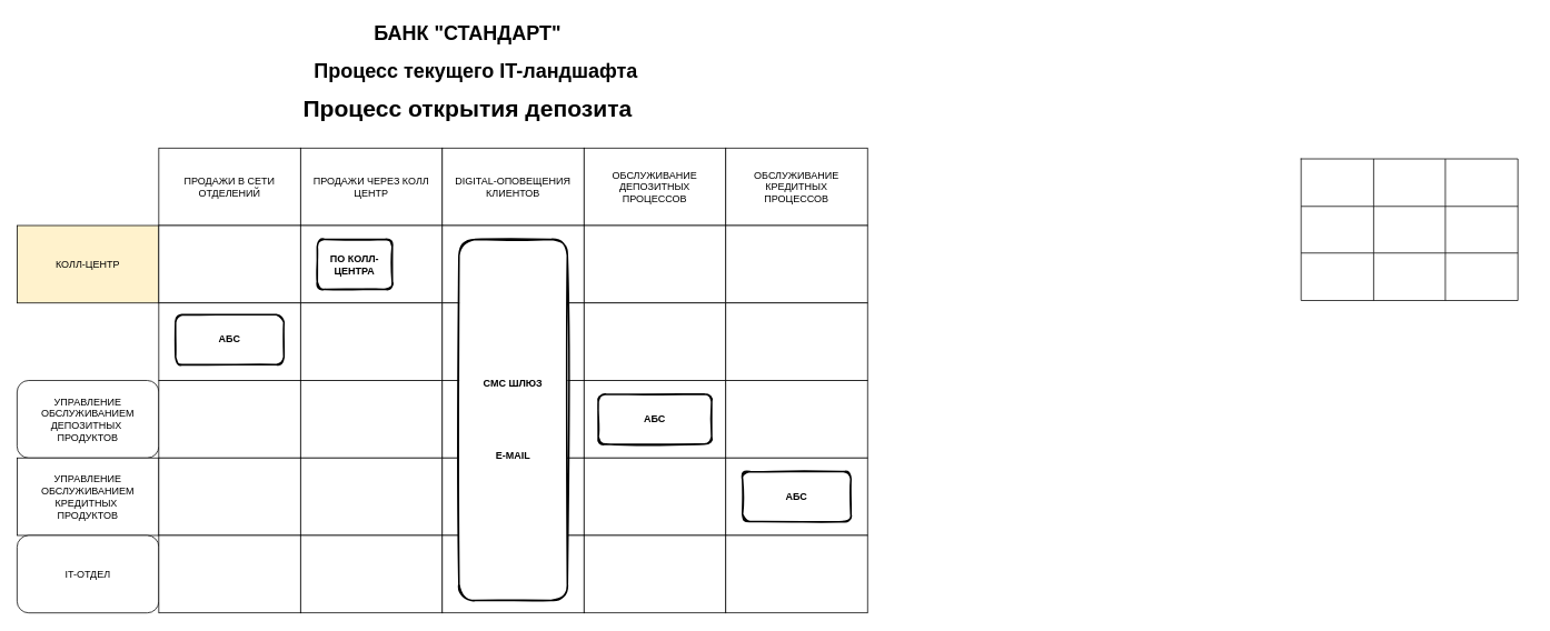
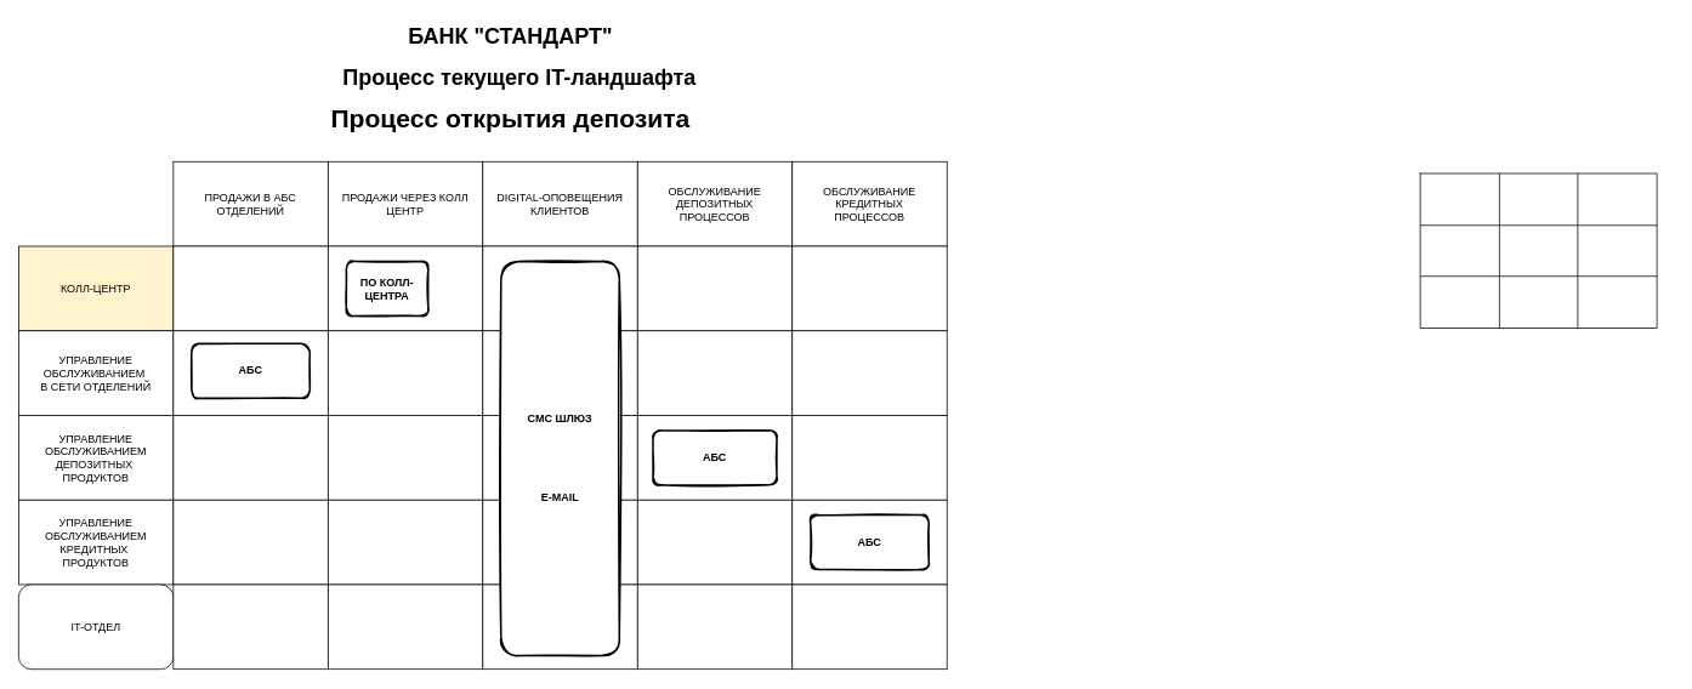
  <mxCell id="0" style=";html=1;" />
  <mxCell id="1" style=";html=1;" parent="0" />
  <mxCell id="2" value="&lt;strong&gt;Процесс текущего IT-ландшафта&lt;/strong&gt;" style="text;strokeColor=none;fillColor=none;html=1;fontSize=24;fontStyle=1;verticalAlign=middle;align=center;" parent="1" vertex="1"><mxGeometry x="250" y="70" width="640" height="30" as="geometry" /></mxCell>
  <mxCell id="3" value="" style="shape=table;startSize=0;container=1;collapsible=0;childLayout=tableLayout;fontSize=16;" parent="1" vertex="1"><mxGeometry x="1560" y="190" width="260" height="170" as="geometry" /></mxCell>
  <mxCell id="4" value="" style="shape=tableRow;horizontal=0;startSize=0;swimlaneHead=0;swimlaneBody=0;strokeColor=inherit;top=0;left=0;bottom=0;right=0;collapsible=0;dropTarget=0;fillColor=none;points=[[0,0.5],[1,0.5]];portConstraint=eastwest;fontSize=16;" parent="3" vertex="1"><mxGeometry width="260" height="57" as="geometry" /></mxCell>
  <mxCell id="5" value="" style="shape=partialRectangle;html=1;whiteSpace=wrap;connectable=0;strokeColor=inherit;overflow=hidden;fillColor=none;top=0;left=0;bottom=0;right=0;pointerEvents=1;fontSize=16;" parent="4" vertex="1"><mxGeometry width="87" height="57" as="geometry"><mxRectangle width="87" height="57" as="alternateBounds" /></mxGeometry></mxCell>
  <mxCell id="6" value="" style="shape=partialRectangle;html=1;whiteSpace=wrap;connectable=0;strokeColor=inherit;overflow=hidden;fillColor=none;top=0;left=0;bottom=0;right=0;pointerEvents=1;fontSize=16;" parent="4" vertex="1"><mxGeometry x="87" width="86" height="57" as="geometry"><mxRectangle width="86" height="57" as="alternateBounds" /></mxGeometry></mxCell>
  <mxCell id="7" value="" style="shape=partialRectangle;html=1;whiteSpace=wrap;connectable=0;strokeColor=inherit;overflow=hidden;fillColor=none;top=0;left=0;bottom=0;right=0;pointerEvents=1;fontSize=16;" parent="4" vertex="1"><mxGeometry x="173" width="87" height="57" as="geometry"><mxRectangle width="87" height="57" as="alternateBounds" /></mxGeometry></mxCell>
  <mxCell id="8" value="" style="shape=tableRow;horizontal=0;startSize=0;swimlaneHead=0;swimlaneBody=0;strokeColor=inherit;top=0;left=0;bottom=0;right=0;collapsible=0;dropTarget=0;fillColor=none;points=[[0,0.5],[1,0.5]];portConstraint=eastwest;fontSize=16;" parent="3" vertex="1"><mxGeometry y="57" width="260" height="56" as="geometry" /></mxCell>
  <mxCell id="9" value="" style="shape=partialRectangle;html=1;whiteSpace=wrap;connectable=0;strokeColor=inherit;overflow=hidden;fillColor=none;top=0;left=0;bottom=0;right=0;pointerEvents=1;fontSize=16;" parent="8" vertex="1"><mxGeometry width="87" height="56" as="geometry"><mxRectangle width="87" height="56" as="alternateBounds" /></mxGeometry></mxCell>
  <mxCell id="10" value="" style="shape=partialRectangle;html=1;whiteSpace=wrap;connectable=0;strokeColor=inherit;overflow=hidden;fillColor=none;top=0;left=0;bottom=0;right=0;pointerEvents=1;fontSize=16;" parent="8" vertex="1"><mxGeometry x="87" width="86" height="56" as="geometry"><mxRectangle width="86" height="56" as="alternateBounds" /></mxGeometry></mxCell>
  <mxCell id="11" value="" style="shape=partialRectangle;html=1;whiteSpace=wrap;connectable=0;strokeColor=inherit;overflow=hidden;fillColor=none;top=0;left=0;bottom=0;right=0;pointerEvents=1;fontSize=16;" parent="8" vertex="1"><mxGeometry x="173" width="87" height="56" as="geometry"><mxRectangle width="87" height="56" as="alternateBounds" /></mxGeometry></mxCell>
  <mxCell id="12" value="" style="shape=tableRow;horizontal=0;startSize=0;swimlaneHead=0;swimlaneBody=0;strokeColor=inherit;top=0;left=0;bottom=0;right=0;collapsible=0;dropTarget=0;fillColor=none;points=[[0,0.5],[1,0.5]];portConstraint=eastwest;fontSize=16;" parent="3" vertex="1"><mxGeometry y="113" width="260" height="57" as="geometry" /></mxCell>
  <mxCell id="13" value="" style="shape=partialRectangle;html=1;whiteSpace=wrap;connectable=0;strokeColor=inherit;overflow=hidden;fillColor=none;top=0;left=0;bottom=0;right=0;pointerEvents=1;fontSize=16;" parent="12" vertex="1"><mxGeometry width="87" height="57" as="geometry"><mxRectangle width="87" height="57" as="alternateBounds" /></mxGeometry></mxCell>
  <mxCell id="14" value="" style="shape=partialRectangle;html=1;whiteSpace=wrap;connectable=0;strokeColor=inherit;overflow=hidden;fillColor=none;top=0;left=0;bottom=0;right=0;pointerEvents=1;fontSize=16;" parent="12" vertex="1"><mxGeometry x="87" width="86" height="57" as="geometry"><mxRectangle width="86" height="57" as="alternateBounds" /></mxGeometry></mxCell>
  <mxCell id="15" value="" style="shape=partialRectangle;html=1;whiteSpace=wrap;connectable=0;strokeColor=inherit;overflow=hidden;fillColor=none;top=0;left=0;bottom=0;right=0;pointerEvents=1;fontSize=16;" parent="12" vertex="1"><mxGeometry x="173" width="87" height="57" as="geometry"><mxRectangle width="87" height="57" as="alternateBounds" /></mxGeometry></mxCell>
  <mxCell id="16" value="" style="shape=partialRectangle;html=1;whiteSpace=wrap;connectable=0;strokeColor=inherit;overflow=hidden;fillColor=none;top=0;left=0;bottom=0;right=0;pointerEvents=1;fontSize=16;" parent="1" vertex="1"><mxGeometry x="1750" y="180" width="87" height="57" as="geometry"><mxRectangle width="87" height="57" as="alternateBounds" /></mxGeometry></mxCell>
  <mxCell id="17" value="" style="shape=partialRectangle;html=1;whiteSpace=wrap;connectable=0;strokeColor=inherit;overflow=hidden;fillColor=none;top=0;left=0;bottom=0;right=0;pointerEvents=1;fontSize=16;" parent="1" vertex="1"><mxGeometry x="1750" y="237" width="87" height="56" as="geometry"><mxRectangle width="87" height="56" as="alternateBounds" /></mxGeometry></mxCell>
  <mxCell id="18" value="" style="shape=partialRectangle;html=1;whiteSpace=wrap;connectable=0;strokeColor=inherit;overflow=hidden;fillColor=none;top=0;left=0;bottom=0;right=0;pointerEvents=1;fontSize=16;" parent="1" vertex="1"><mxGeometry x="1750" y="293" width="87" height="57" as="geometry"><mxRectangle width="87" height="57" as="alternateBounds" /></mxGeometry></mxCell>
- <mxCell id="19" value="ПРОДАЖИ В СЕТИ ОТДЕЛЕНИЙ" style="rounded=0;whiteSpace=wrap;html=1;" parent="1" vertex="1"><mxGeometry x="190" y="177" width="170" height="93" as="geometry" /></mxCell>
+ <mxCell id="19" value="ПРОДАЖИ В АБС ОТДЕЛЕНИЙ" style="rounded=0;whiteSpace=wrap;html=1;" parent="1" vertex="1"><mxGeometry x="190" y="177" width="170" height="93" as="geometry" /></mxCell>
  <mxCell id="20" value="" style="shape=partialRectangle;html=1;whiteSpace=wrap;connectable=0;strokeColor=inherit;overflow=hidden;fillColor=none;top=0;left=0;bottom=0;right=0;pointerEvents=1;fontSize=16;" parent="1" vertex="1"><mxGeometry x="510" y="230" width="87" height="57" as="geometry"><mxRectangle width="87" height="57" as="alternateBounds" /></mxGeometry></mxCell>
  <mxCell id="21" value="" style="shape=partialRectangle;html=1;whiteSpace=wrap;connectable=0;strokeColor=inherit;overflow=hidden;fillColor=none;top=0;left=0;bottom=0;right=0;pointerEvents=1;fontSize=16;" parent="1" vertex="1"><mxGeometry x="510" y="287" width="87" height="56" as="geometry"><mxRectangle width="87" height="56" as="alternateBounds" /></mxGeometry></mxCell>
  <mxCell id="22" value="" style="shape=partialRectangle;html=1;whiteSpace=wrap;connectable=0;strokeColor=inherit;overflow=hidden;fillColor=none;top=0;left=0;bottom=0;right=0;pointerEvents=1;fontSize=16;" parent="1" vertex="1"><mxGeometry x="510" y="343" width="87" height="57" as="geometry"><mxRectangle width="87" height="57" as="alternateBounds" /></mxGeometry></mxCell>
  <mxCell id="23" value="ПРОДАЖИ ЧЕРЕЗ КОЛЛ ЦЕНТР" style="rounded=0;whiteSpace=wrap;html=1;" parent="1" vertex="1"><mxGeometry x="360" y="177" width="170" height="93" as="geometry" /></mxCell>
  <mxCell id="24" value="DIGITAL-ОПОВЕЩЕНИЯ КЛИЕНТОВ" style="rounded=0;whiteSpace=wrap;html=1;" parent="1" vertex="1"><mxGeometry x="530" y="177" width="170" height="93" as="geometry" /></mxCell>
  <mxCell id="25" value="ОБСЛУЖИВАНИЕ ДЕПОЗИТНЫХ&lt;div&gt;ПРОЦЕССОВ&lt;/div&gt;" style="rounded=0;whiteSpace=wrap;html=1;" parent="1" vertex="1"><mxGeometry x="700" y="177" width="170" height="93" as="geometry" /></mxCell>
  <mxCell id="26" value="КОЛЛ-ЦЕНТР" style="rounded=0;whiteSpace=wrap;html=1;fillColor=#fff2cc;" parent="1" vertex="1"><mxGeometry x="20" y="270" width="170" height="93" as="geometry" /></mxCell>
- <mxCell id="28" value="УПРАВЛЕНИЕ ОБСЛУЖИВАНИЕМ ДЕПОЗИТНЫХ&amp;nbsp;&lt;div&gt;ПРОДУКТОВ&lt;/div&gt;" style="whiteSpace=wrap;html=1;rounded=1;" parent="1" vertex="1"><mxGeometry x="20" y="456" width="170" height="93" as="geometry" /></mxCell>
+ <mxCell id="27" value="УПРАВЛЕНИЕ ОБСЛУЖИВАНИЕМ&amp;nbsp;&lt;div&gt;В СЕТИ ОТДЕЛЕНИЙ&lt;/div&gt;" style="rounded=0;whiteSpace=wrap;html=1;" parent="1" vertex="1"><mxGeometry x="20" y="363" width="170" height="93" as="geometry" /></mxCell>
+ <mxCell id="28" value="УПРАВЛЕНИЕ ОБСЛУЖИВАНИЕМ ДЕПОЗИТНЫХ&amp;nbsp;&lt;div&gt;ПРОДУКТОВ&lt;/div&gt;" style="rounded=0;whiteSpace=wrap;html=1;" parent="1" vertex="1"><mxGeometry x="20" y="456" width="170" height="93" as="geometry" /></mxCell>
  <mxCell id="29" value="" style="rounded=0;whiteSpace=wrap;html=1;" parent="1" vertex="1"><mxGeometry x="190" y="270" width="170" height="93" as="geometry" /></mxCell>
  <mxCell id="30" value="" style="rounded=0;whiteSpace=wrap;html=1;" parent="1" vertex="1"><mxGeometry x="360" y="270" width="170" height="93" as="geometry" /></mxCell>
  <mxCell id="31" value="" style="rounded=0;whiteSpace=wrap;html=1;" parent="1" vertex="1"><mxGeometry x="530" y="270" width="170" height="93" as="geometry" /></mxCell>
  <mxCell id="32" value="" style="rounded=0;whiteSpace=wrap;html=1;" parent="1" vertex="1"><mxGeometry x="700" y="270" width="170" height="93" as="geometry" /></mxCell>
  <mxCell id="33" value="" style="rounded=0;whiteSpace=wrap;html=1;" parent="1" vertex="1"><mxGeometry x="190" y="363" width="170" height="93" as="geometry" /></mxCell>
  <mxCell id="34" value="" style="rounded=0;whiteSpace=wrap;html=1;" parent="1" vertex="1"><mxGeometry x="360" y="363" width="170" height="93" as="geometry" /></mxCell>
  <mxCell id="35" value="" style="rounded=0;whiteSpace=wrap;html=1;" parent="1" vertex="1"><mxGeometry x="190" y="456" width="170" height="93" as="geometry" /></mxCell>
  <mxCell id="36" value="" style="rounded=0;whiteSpace=wrap;html=1;" parent="1" vertex="1"><mxGeometry x="360" y="456" width="170" height="93" as="geometry" /></mxCell>
  <mxCell id="37" value="" style="rounded=0;whiteSpace=wrap;html=1;" parent="1" vertex="1"><mxGeometry x="530" y="363" width="170" height="93" as="geometry" /></mxCell>
  <mxCell id="38" value="" style="rounded=0;whiteSpace=wrap;html=1;" parent="1" vertex="1"><mxGeometry x="700" y="363" width="170" height="93" as="geometry" /></mxCell>
  <mxCell id="39" value="" style="rounded=0;whiteSpace=wrap;html=1;" parent="1" vertex="1"><mxGeometry x="530" y="456" width="170" height="93" as="geometry" /></mxCell>
  <mxCell id="40" value="" style="rounded=0;whiteSpace=wrap;html=1;" parent="1" vertex="1"><mxGeometry x="700" y="456" width="170" height="93" as="geometry" /></mxCell>
  <mxCell id="41" value="&lt;b&gt;АБС&lt;/b&gt;" style="rounded=1;whiteSpace=wrap;html=1;strokeWidth=2;fillWeight=4;hachureGap=8;hachureAngle=45;sketch=1;" parent="1" vertex="1"><mxGeometry x="210" y="377" width="130" height="60" as="geometry" /></mxCell>
  <mxCell id="42" value="&lt;b&gt;АБС&lt;/b&gt;" style="rounded=1;whiteSpace=wrap;html=1;strokeWidth=2;fillWeight=4;hachureGap=8;hachureAngle=45;sketch=1;" parent="1" vertex="1"><mxGeometry x="717" y="472.5" width="136" height="60" as="geometry" /></mxCell>
  <mxCell id="43" value="БАНК &quot;СТАНДАРТ&quot;" style="text;strokeColor=none;fillColor=none;html=1;fontSize=24;fontStyle=1;verticalAlign=middle;align=center;" parent="1" vertex="1"><mxGeometry x="510" y="20" width="100" height="40" as="geometry" /></mxCell>
  <mxCell id="44" value="&lt;meta charset=&quot;utf-8&quot;&gt;&lt;h3&gt;Процесс открытия депозита&lt;/h3&gt;" style="text;strokeColor=none;fillColor=none;html=1;fontSize=24;fontStyle=1;verticalAlign=middle;align=center;rotation=0;" parent="1" vertex="1"><mxGeometry x="510" y="110" width="100" height="40" as="geometry" /></mxCell>
  <mxCell id="45" value="УПРАВЛЕНИЕ ОБСЛУЖИВАНИЕМ КРЕДИТНЫХ&amp;nbsp;&lt;div&gt;ПРОДУКТОВ&lt;/div&gt;" style="rounded=0;whiteSpace=wrap;html=1;" parent="1" vertex="1"><mxGeometry x="20" y="549" width="170" height="93" as="geometry" /></mxCell>
  <mxCell id="46" value="" style="rounded=0;whiteSpace=wrap;html=1;" parent="1" vertex="1"><mxGeometry x="190" y="549" width="170" height="93" as="geometry" /></mxCell>
  <mxCell id="47" value="" style="rounded=0;whiteSpace=wrap;html=1;" parent="1" vertex="1"><mxGeometry x="360" y="549" width="170" height="93" as="geometry" /></mxCell>
  <mxCell id="48" value="" style="rounded=0;whiteSpace=wrap;html=1;" parent="1" vertex="1"><mxGeometry x="530" y="549" width="170" height="93" as="geometry" /></mxCell>
  <mxCell id="49" value="" style="rounded=0;whiteSpace=wrap;html=1;" parent="1" vertex="1"><mxGeometry x="700" y="549" width="170" height="93" as="geometry" /></mxCell>
  <mxCell id="50" value="ОБСЛУЖИВАНИЕ КРЕДИТНЫХ&lt;div&gt;ПРОЦЕССОВ&lt;/div&gt;" style="rounded=0;whiteSpace=wrap;html=1;" parent="1" vertex="1"><mxGeometry x="870" y="177" width="170" height="93" as="geometry" /></mxCell>
  <mxCell id="51" value="" style="rounded=0;whiteSpace=wrap;html=1;" parent="1" vertex="1"><mxGeometry x="870" y="270" width="170" height="93" as="geometry" /></mxCell>
  <mxCell id="52" value="" style="rounded=0;whiteSpace=wrap;html=1;" parent="1" vertex="1"><mxGeometry x="870" y="363" width="170" height="93" as="geometry" /></mxCell>
  <mxCell id="53" value="" style="rounded=0;whiteSpace=wrap;html=1;" parent="1" vertex="1"><mxGeometry x="870" y="456" width="170" height="93" as="geometry" /></mxCell>
  <mxCell id="54" value="" style="rounded=0;whiteSpace=wrap;html=1;" parent="1" vertex="1"><mxGeometry x="870" y="549" width="170" height="93" as="geometry" /></mxCell>
  <mxCell id="55" value="&lt;b&gt;АБС&lt;/b&gt;" style="rounded=1;whiteSpace=wrap;html=1;strokeWidth=2;fillWeight=4;hachureGap=8;hachureAngle=45;sketch=1;" parent="1" vertex="1"><mxGeometry x="890" y="565.5" width="130" height="60" as="geometry" /></mxCell>
  <mxCell id="56" value="&lt;b&gt;ПО КОЛЛ-ЦЕНТРА&lt;/b&gt;" style="rounded=1;whiteSpace=wrap;html=1;strokeWidth=2;fillWeight=4;hachureGap=8;hachureAngle=45;sketch=1;" parent="1" vertex="1"><mxGeometry x="380" y="286.5" width="90" height="60" as="geometry" /></mxCell>
  <mxCell id="57" value="IT-ОТДЕЛ" style="whiteSpace=wrap;html=1;rounded=1;" parent="1" vertex="1"><mxGeometry x="20" y="642" width="170" height="93" as="geometry" /></mxCell>
  <mxCell id="58" value="" style="rounded=0;whiteSpace=wrap;html=1;" parent="1" vertex="1"><mxGeometry x="190" y="642" width="170" height="93" as="geometry" /></mxCell>
  <mxCell id="59" value="" style="rounded=0;whiteSpace=wrap;html=1;" parent="1" vertex="1"><mxGeometry x="360" y="642" width="170" height="93" as="geometry" /></mxCell>
  <mxCell id="60" value="" style="rounded=0;whiteSpace=wrap;html=1;" parent="1" vertex="1"><mxGeometry x="530" y="642" width="170" height="93" as="geometry" /></mxCell>
  <mxCell id="61" value="" style="rounded=0;whiteSpace=wrap;html=1;" parent="1" vertex="1"><mxGeometry x="700" y="642" width="170" height="93" as="geometry" /></mxCell>
  <mxCell id="62" value="" style="rounded=0;whiteSpace=wrap;html=1;" parent="1" vertex="1"><mxGeometry x="870" y="642" width="170" height="93" as="geometry" /></mxCell>
  <mxCell id="63" value="&lt;b&gt;СМС ШЛЮЗ&lt;/b&gt;&lt;div&gt;&lt;br&gt;&lt;/div&gt;&lt;div&gt;&lt;br&gt;&lt;/div&gt;&lt;div&gt;&lt;br&gt;&lt;/div&gt;&lt;div&gt;&lt;br&gt;&lt;/div&gt;&lt;div&gt;&lt;br&gt;&lt;/div&gt;&lt;div&gt;&lt;b&gt;E-MAIL&lt;/b&gt;&lt;/div&gt;" style="rounded=1;whiteSpace=wrap;html=1;strokeWidth=2;fillWeight=4;hachureGap=8;hachureAngle=45;sketch=1;" parent="1" vertex="1"><mxGeometry x="550" y="286.5" width="130" height="433.5" as="geometry" /></mxCell>
